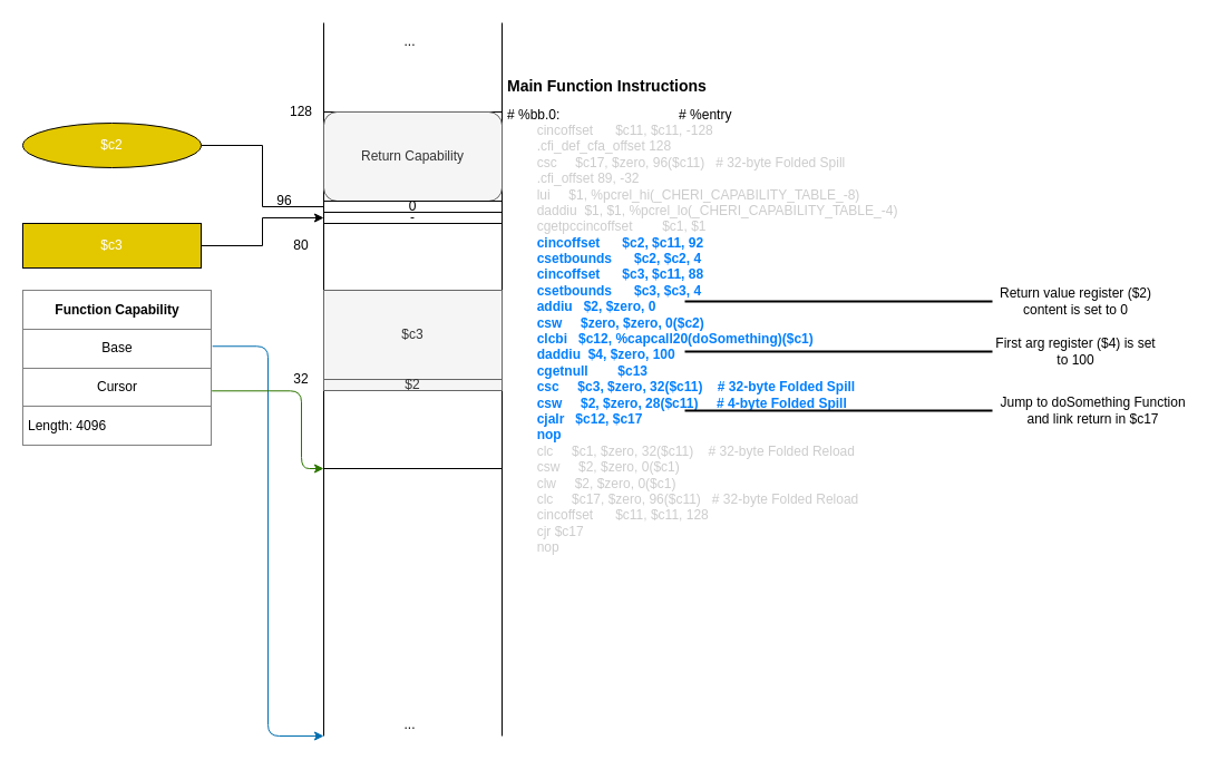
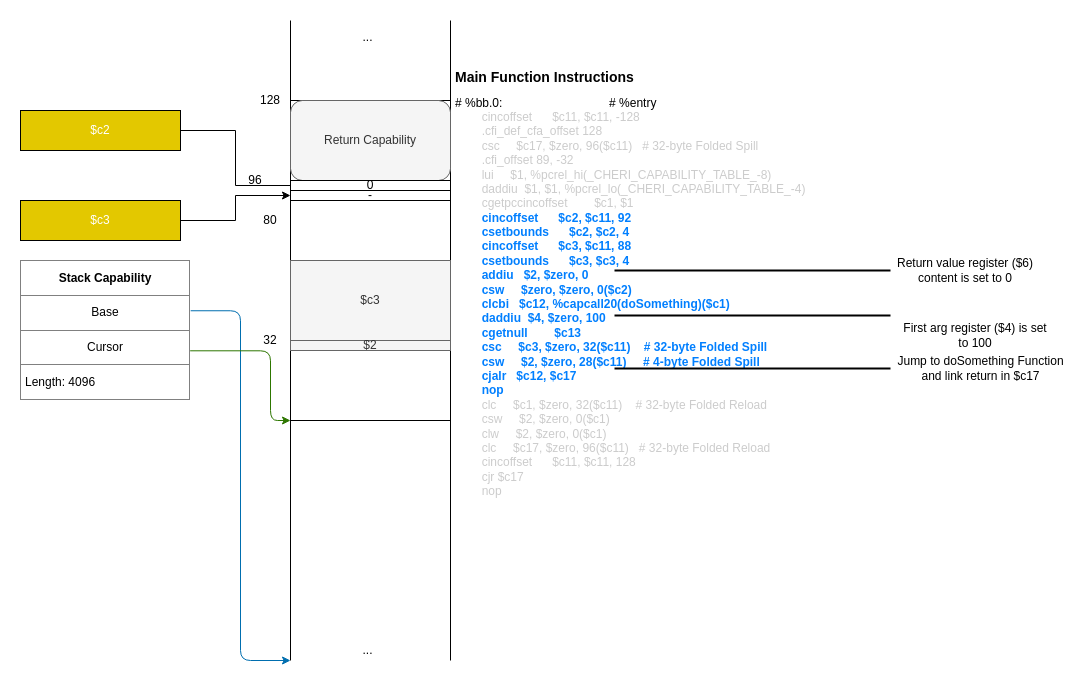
  <mxCell id="0" />
  <mxCell id="1" parent="0" />
  <mxCell id="2" value="&lt;h1 style=&quot;font-size: 14px&quot;&gt;Main Function Instructions&lt;/h1&gt;&lt;div&gt;&lt;div&gt;# %bb.0:&amp;nbsp; &amp;nbsp; &amp;nbsp; &amp;nbsp; &amp;nbsp; &amp;nbsp; &amp;nbsp; &amp;nbsp; &amp;nbsp; &amp;nbsp; &amp;nbsp; &amp;nbsp; &amp;nbsp; &amp;nbsp; &amp;nbsp; &amp;nbsp; # %entry&lt;/div&gt;&lt;div&gt;&lt;font color=&quot;#cccccc&quot;&gt;&amp;nbsp; &amp;nbsp; &amp;nbsp; &amp;nbsp; cincoffset&amp;nbsp; &amp;nbsp; &amp;nbsp; $c11, $c11, -128&lt;/font&gt;&lt;/div&gt;&lt;div&gt;&lt;font color=&quot;#cccccc&quot;&gt;&amp;nbsp; &amp;nbsp; &amp;nbsp; &amp;nbsp; .cfi_def_cfa_offset 128&lt;/font&gt;&lt;/div&gt;&lt;div&gt;&lt;font color=&quot;#cccccc&quot;&gt;&amp;nbsp; &amp;nbsp; &amp;nbsp; &amp;nbsp; csc&amp;nbsp; &amp;nbsp; &amp;nbsp;$c17, $zero, 96($c11)&amp;nbsp; &amp;nbsp;# 32-byte Folded Spill&lt;/font&gt;&lt;/div&gt;&lt;div&gt;&lt;font color=&quot;#cccccc&quot;&gt;&amp;nbsp; &amp;nbsp; &amp;nbsp; &amp;nbsp; .cfi_offset 89, -32&lt;/font&gt;&lt;/div&gt;&lt;div&gt;&lt;font color=&quot;#cccccc&quot;&gt;&amp;nbsp; &amp;nbsp; &amp;nbsp; &amp;nbsp; lui&amp;nbsp; &amp;nbsp; &amp;nbsp;$1, %pcrel_hi(_CHERI_CAPABILITY_TABLE_-8)&lt;/font&gt;&lt;/div&gt;&lt;div&gt;&lt;font color=&quot;#cccccc&quot;&gt;&amp;nbsp; &amp;nbsp; &amp;nbsp; &amp;nbsp; daddiu&amp;nbsp; $1, $1, %pcrel_lo(_CHERI_CAPABILITY_TABLE_-4)&lt;/font&gt;&lt;/div&gt;&lt;div&gt;&lt;font color=&quot;#cccccc&quot;&gt;&amp;nbsp; &amp;nbsp; &amp;nbsp; &amp;nbsp; cgetpccincoffset&amp;nbsp; &amp;nbsp; &amp;nbsp; &amp;nbsp; $c1, $1&lt;/font&gt;&lt;/div&gt;&lt;div&gt;&amp;nbsp; &amp;nbsp; &amp;nbsp; &amp;nbsp; &lt;font color=&quot;#007fff&quot;&gt;&lt;b&gt;cincoffset&amp;nbsp; &amp;nbsp; &amp;nbsp; $c2, $c11, 92&lt;/b&gt;&lt;/font&gt;&lt;/div&gt;&lt;div&gt;&lt;font color=&quot;#007fff&quot;&gt;&lt;b&gt;&amp;nbsp; &amp;nbsp; &amp;nbsp; &amp;nbsp; csetbounds&amp;nbsp; &amp;nbsp; &amp;nbsp; $c2, $c2, 4&lt;/b&gt;&lt;/font&gt;&lt;/div&gt;&lt;div&gt;&lt;font color=&quot;#007fff&quot;&gt;&lt;b&gt;&amp;nbsp; &amp;nbsp; &amp;nbsp; &amp;nbsp; cincoffset&amp;nbsp; &amp;nbsp; &amp;nbsp; $c3, $c11, 88&lt;/b&gt;&lt;/font&gt;&lt;/div&gt;&lt;div&gt;&lt;font color=&quot;#007fff&quot;&gt;&lt;b&gt;&amp;nbsp; &amp;nbsp; &amp;nbsp; &amp;nbsp; csetbounds&amp;nbsp; &amp;nbsp; &amp;nbsp; $c3, $c3, 4&lt;/b&gt;&lt;/font&gt;&lt;/div&gt;&lt;div&gt;&lt;font color=&quot;#007fff&quot;&gt;&lt;b&gt;&amp;nbsp; &amp;nbsp; &amp;nbsp; &amp;nbsp; addiu&amp;nbsp; &amp;nbsp;$2, $zero, 0&lt;/b&gt;&lt;/font&gt;&lt;/div&gt;&lt;div&gt;&lt;font color=&quot;#007fff&quot;&gt;&lt;b&gt;&amp;nbsp; &amp;nbsp; &amp;nbsp; &amp;nbsp; csw&amp;nbsp; &amp;nbsp; &amp;nbsp;$zero, $zero, 0($c2)&lt;/b&gt;&lt;/font&gt;&lt;/div&gt;&lt;div&gt;&lt;font color=&quot;#007fff&quot;&gt;&lt;b&gt;&amp;nbsp; &amp;nbsp; &amp;nbsp; &amp;nbsp; clcbi&amp;nbsp; &amp;nbsp;$c12, %capcall20(doSomething)($c1)&lt;/b&gt;&lt;/font&gt;&lt;/div&gt;&lt;div&gt;&lt;font color=&quot;#007fff&quot;&gt;&lt;b&gt;&amp;nbsp; &amp;nbsp; &amp;nbsp; &amp;nbsp; daddiu&amp;nbsp; $4, $zero, 100&lt;/b&gt;&lt;/font&gt;&lt;/div&gt;&lt;div&gt;&lt;font color=&quot;#007fff&quot;&gt;&lt;b&gt;&amp;nbsp; &amp;nbsp; &amp;nbsp; &amp;nbsp; cgetnull&amp;nbsp; &amp;nbsp; &amp;nbsp; &amp;nbsp; $c13&lt;/b&gt;&lt;/font&gt;&lt;/div&gt;&lt;div&gt;&lt;font color=&quot;#007fff&quot;&gt;&lt;b&gt;&amp;nbsp; &amp;nbsp; &amp;nbsp; &amp;nbsp; csc&amp;nbsp; &amp;nbsp; &amp;nbsp;$c3, $zero, 32($c11)&amp;nbsp; &amp;nbsp; # 32-byte Folded Spill&lt;/b&gt;&lt;/font&gt;&lt;/div&gt;&lt;div&gt;&lt;font color=&quot;#cccccc&quot;&gt;&amp;nbsp; &amp;nbsp; &amp;nbsp; &amp;nbsp; &lt;/font&gt;&lt;b&gt;&lt;font color=&quot;#007fff&quot;&gt;csw&amp;nbsp; &amp;nbsp; &amp;nbsp;$2, $zero, 28($c11)&amp;nbsp; &amp;nbsp; &amp;nbsp;# 4-byte Folded Spill&lt;/font&gt;&lt;/b&gt;&lt;/div&gt;&lt;div&gt;&lt;font color=&quot;#cccccc&quot;&gt;&amp;nbsp; &amp;nbsp; &amp;nbsp; &amp;nbsp; &lt;/font&gt;&lt;font color=&quot;#007fff&quot;&gt;&lt;b&gt;cjalr&amp;nbsp; &amp;nbsp;$c12, $c17&lt;/b&gt;&lt;/font&gt;&lt;/div&gt;&lt;div&gt;&lt;font color=&quot;#007fff&quot;&gt;&lt;b&gt;&amp;nbsp; &amp;nbsp; &amp;nbsp; &amp;nbsp; nop&lt;/b&gt;&lt;/font&gt;&lt;/div&gt;&lt;div&gt;&lt;font color=&quot;#cccccc&quot;&gt;&amp;nbsp; &amp;nbsp; &amp;nbsp; &amp;nbsp; clc&amp;nbsp; &amp;nbsp; &amp;nbsp;$c1, $zero, 32($c11)&amp;nbsp; &amp;nbsp; # 32-byte Folded Reload&lt;/font&gt;&lt;/div&gt;&lt;div&gt;&lt;font color=&quot;#cccccc&quot;&gt;&amp;nbsp; &amp;nbsp; &amp;nbsp; &amp;nbsp; csw&amp;nbsp; &amp;nbsp; &amp;nbsp;$2, $zero, 0($c1)&lt;/font&gt;&lt;/div&gt;&lt;div&gt;&lt;font color=&quot;#cccccc&quot;&gt;&amp;nbsp; &amp;nbsp; &amp;nbsp; &amp;nbsp; clw&amp;nbsp; &amp;nbsp; &amp;nbsp;$2, $zero, 0($c1)&lt;/font&gt;&lt;/div&gt;&lt;div&gt;&lt;font color=&quot;#cccccc&quot;&gt;&amp;nbsp; &amp;nbsp; &amp;nbsp; &amp;nbsp; clc&amp;nbsp; &amp;nbsp; &amp;nbsp;$c17, $zero, 96($c11)&amp;nbsp; &amp;nbsp;# 32-byte Folded Reload&lt;/font&gt;&lt;/div&gt;&lt;div&gt;&lt;font color=&quot;#cccccc&quot;&gt;&amp;nbsp; &amp;nbsp; &amp;nbsp; &amp;nbsp; cincoffset&amp;nbsp; &amp;nbsp; &amp;nbsp; $c11, $c11, 128&lt;/font&gt;&lt;/div&gt;&lt;div&gt;&lt;font color=&quot;#cccccc&quot;&gt;&amp;nbsp; &amp;nbsp; &amp;nbsp; &amp;nbsp; cjr $c17&lt;/font&gt;&lt;/div&gt;&lt;div&gt;&lt;font color=&quot;#cccccc&quot;&gt;&amp;nbsp; &amp;nbsp; &amp;nbsp; &amp;nbsp; nop&lt;/font&gt;&lt;/div&gt;&lt;/div&gt;&lt;div&gt;&lt;br&gt;&lt;/div&gt;" style="text;html=1;strokeColor=none;fillColor=none;spacing=5;spacingTop=-20;whiteSpace=wrap;overflow=hidden;rounded=0;" parent="1" vertex="1"><mxGeometry x="450" y="70" width="420" height="520" as="geometry" /></mxCell>
  <mxCell id="3" value="" style="endArrow=none;html=1;" parent="1" edge="1"><mxGeometry width="50" height="50" relative="1" as="geometry"><mxPoint x="290" y="660" as="sourcePoint" /><mxPoint x="290" y="20" as="targetPoint" /></mxGeometry></mxCell>
  <mxCell id="4" value="" style="endArrow=none;html=1;" parent="1" edge="1"><mxGeometry width="50" height="50" relative="1" as="geometry"><mxPoint x="450" y="660" as="sourcePoint" /><mxPoint x="450" y="20" as="targetPoint" /></mxGeometry></mxCell>
  <mxCell id="5" value="" style="rounded=0;whiteSpace=wrap;html=1;" parent="1" vertex="1"><mxGeometry x="290" y="100" width="160" height="320" as="geometry" /></mxCell>
- <mxCell id="6" value="&lt;table border=&quot;1&quot; width=&quot;100%&quot; cellpadding=&quot;4&quot; style=&quot;width: 100% ; height: 100% ; border-collapse: collapse&quot;&gt;&lt;tbody&gt;&lt;tr&gt;&lt;th align=&quot;center&quot;&gt;&lt;b&gt;Function Capability&lt;/b&gt;&lt;/th&gt;&lt;/tr&gt;&lt;tr&gt;&lt;td align=&quot;center&quot;&gt;Base&lt;/td&gt;&lt;/tr&gt;&lt;tr&gt;&lt;td style=&quot;text-align: center&quot;&gt;Cursor&lt;/td&gt;&lt;/tr&gt;&lt;tr&gt;&lt;td&gt;Length: 4096&lt;/td&gt;&lt;/tr&gt;&lt;/tbody&gt;&lt;/table&gt;" style="text;html=1;strokeColor=none;fillColor=none;overflow=fill;" parent="1" vertex="1"><mxGeometry x="20" y="260" width="170" height="140" as="geometry" /></mxCell>
+ <mxCell id="6" value="&lt;table border=&quot;1&quot; width=&quot;100%&quot; cellpadding=&quot;4&quot; style=&quot;width: 100% ; height: 100% ; border-collapse: collapse&quot;&gt;&lt;tbody&gt;&lt;tr&gt;&lt;th align=&quot;center&quot;&gt;&lt;b&gt;Stack Capability&lt;/b&gt;&lt;/th&gt;&lt;/tr&gt;&lt;tr&gt;&lt;td align=&quot;center&quot;&gt;Base&lt;/td&gt;&lt;/tr&gt;&lt;tr&gt;&lt;td style=&quot;text-align: center&quot;&gt;Cursor&lt;/td&gt;&lt;/tr&gt;&lt;tr&gt;&lt;td&gt;Length: 4096&lt;/td&gt;&lt;/tr&gt;&lt;/tbody&gt;&lt;/table&gt;" style="text;html=1;strokeColor=none;fillColor=none;overflow=fill;" parent="1" vertex="1"><mxGeometry x="20" y="260" width="170" height="140" as="geometry" /></mxCell>
  <mxCell id="7" value="" style="endArrow=classic;html=1;exitX=1.001;exitY=0.359;exitDx=0;exitDy=0;exitPerimeter=0;edgeStyle=elbowEdgeStyle;fillColor=#1ba1e2;strokeColor=#006EAF;" parent="1" source="6" edge="1"><mxGeometry width="50" height="50" relative="1" as="geometry"><mxPoint x="110" y="230" as="sourcePoint" /><mxPoint x="290" y="660" as="targetPoint" /></mxGeometry></mxCell>
  <mxCell id="8" value="..." style="text;html=1;align=center;verticalAlign=middle;resizable=0;points=[];autosize=1;" parent="1" vertex="1"><mxGeometry x="352" y="27" width="30" height="20" as="geometry" /></mxCell>
  <mxCell id="9" value="..." style="text;html=1;align=center;verticalAlign=middle;resizable=0;points=[];autosize=1;" parent="1" vertex="1"><mxGeometry x="352" y="640" width="30" height="20" as="geometry" /></mxCell>
  <mxCell id="10" value="" style="endArrow=classic;html=1;exitX=0.998;exitY=0.645;exitDx=0;exitDy=0;exitPerimeter=0;entryX=0;entryY=1;entryDx=0;entryDy=0;edgeStyle=elbowEdgeStyle;fillColor=#60a917;strokeColor=#2D7600;" parent="1" source="6" target="5" edge="1"><mxGeometry width="50" height="50" relative="1" as="geometry"><mxPoint x="150" y="480" as="sourcePoint" /><mxPoint x="200" y="430" as="targetPoint" /><Array as="points"><mxPoint x="270" y="380" /></Array></mxGeometry></mxCell>
  <mxCell id="11" value="Return Capability" style="whiteSpace=wrap;html=1;fillColor=#f5f5f5;strokeColor=#666666;fontColor=#333333;rounded=1;" parent="1" vertex="1"><mxGeometry x="290" y="100" width="160" height="80" as="geometry" /></mxCell>
  <mxCell id="12" value="96" style="text;html=1;strokeColor=none;fillColor=none;align=center;verticalAlign=middle;whiteSpace=wrap;rounded=0;" parent="1" vertex="1"><mxGeometry x="235" y="170" width="40" height="20" as="geometry" /></mxCell>
  <mxCell id="13" value="128" style="text;html=1;strokeColor=none;fillColor=none;align=center;verticalAlign=middle;whiteSpace=wrap;rounded=0;" parent="1" vertex="1"><mxGeometry x="250" y="90" width="40" height="20" as="geometry" /></mxCell>
  <mxCell id="14" style="edgeStyle=elbowEdgeStyle;rounded=0;orthogonalLoop=1;jettySize=auto;html=1;exitX=1;exitY=0.5;exitDx=0;exitDy=0;entryX=0;entryY=0.5;entryDx=0;entryDy=0;endArrow=none;" parent="1" source="15" target="18" edge="1"><mxGeometry relative="1" as="geometry" /></mxCell>
- <mxCell id="15" value="$c2" style="ellipse;whiteSpace=wrap;html=1;fillColor=#e3c800;strokeColor=#000000;fontColor=#ffffff;" parent="1" vertex="1"><mxGeometry x="20" y="110" width="160" height="40" as="geometry" /></mxCell>
+ <mxCell id="15" value="$c2" style="rounded=0;whiteSpace=wrap;html=1;fillColor=#e3c800;strokeColor=#000000;fontColor=#ffffff;" parent="1" vertex="1"><mxGeometry x="20" y="110" width="160" height="40" as="geometry" /></mxCell>
  <mxCell id="16" style="edgeStyle=elbowEdgeStyle;rounded=0;orthogonalLoop=1;jettySize=auto;html=1;exitX=1;exitY=0.5;exitDx=0;exitDy=0;entryX=0;entryY=0.5;entryDx=0;entryDy=0;" parent="1" source="17" target="19" edge="1"><mxGeometry relative="1" as="geometry" /></mxCell>
  <mxCell id="17" value="$c3" style="rounded=0;whiteSpace=wrap;html=1;fillColor=#e3c800;strokeColor=#000000;fontColor=#ffffff;" parent="1" vertex="1"><mxGeometry x="20" y="200" width="160" height="40" as="geometry" /></mxCell>
  <mxCell id="18" value="0" style="rounded=0;whiteSpace=wrap;html=1;strokeColor=#000000;" parent="1" vertex="1"><mxGeometry x="290" y="180" width="160" height="10" as="geometry" /></mxCell>
  <mxCell id="19" value="-" style="rounded=0;whiteSpace=wrap;html=1;strokeColor=#000000;" parent="1" vertex="1"><mxGeometry x="290" y="190" width="160" height="10" as="geometry" /></mxCell>
- <mxCell id="20" value="Return value register ($2) content is set to 0" style="text;html=1;strokeColor=none;fillColor=none;align=center;verticalAlign=middle;whiteSpace=wrap;rounded=0;" parent="1" vertex="1"><mxGeometry x="890" y="260" width="150" height="20" as="geometry" /></mxCell>
+ <mxCell id="20" value="Return value register ($6) content is set to 0" style="text;html=1;strokeColor=none;fillColor=none;align=center;verticalAlign=middle;whiteSpace=wrap;rounded=0;" parent="1" vertex="1"><mxGeometry x="890" y="260" width="150" height="20" as="geometry" /></mxCell>
  <mxCell id="21" value="" style="line;strokeWidth=2;html=1;" parent="1" vertex="1"><mxGeometry x="614" y="265" width="276" height="10" as="geometry" /></mxCell>
  <mxCell id="22" value="" style="line;strokeWidth=2;html=1;" parent="1" vertex="1"><mxGeometry x="614" y="310" width="276" height="10" as="geometry" /></mxCell>
- <mxCell id="23" value="First arg register ($4) is set to 100" style="text;html=1;strokeColor=none;fillColor=none;align=center;verticalAlign=middle;whiteSpace=wrap;rounded=0;" parent="1" vertex="1"><mxGeometry x="890" y="305" width="150" height="20" as="geometry" /></mxCell>
+ <mxCell id="23" value="First arg register ($4) is set to 100" style="text;html=1;strokeColor=none;fillColor=none;align=center;verticalAlign=middle;whiteSpace=wrap;rounded=0;" parent="1" vertex="1"><mxGeometry x="900" y="325" width="150" height="20" as="geometry" /></mxCell>
  <mxCell id="24" value="80" style="text;html=1;strokeColor=none;fillColor=none;align=center;verticalAlign=middle;whiteSpace=wrap;rounded=0;" parent="1" vertex="1"><mxGeometry x="250" y="210" width="40" height="20" as="geometry" /></mxCell>
  <mxCell id="25" value="32" style="text;html=1;strokeColor=none;fillColor=none;align=center;verticalAlign=middle;whiteSpace=wrap;rounded=0;" parent="1" vertex="1"><mxGeometry x="250" y="330" width="40" height="20" as="geometry" /></mxCell>
  <mxCell id="26" value="$c3" style="rounded=0;whiteSpace=wrap;html=1;strokeColor=#666666;fillColor=#f5f5f5;fontColor=#333333;" parent="1" vertex="1"><mxGeometry x="290" y="260" width="160" height="80" as="geometry" /></mxCell>
  <mxCell id="27" value="$2" style="rounded=0;whiteSpace=wrap;html=1;strokeColor=#666666;fillColor=#f5f5f5;fontColor=#333333;" parent="1" vertex="1"><mxGeometry x="290" y="340" width="160" height="10" as="geometry" /></mxCell>
  <mxCell id="28" value="" style="line;strokeWidth=2;html=1;" parent="1" vertex="1"><mxGeometry x="614" y="363" width="276" height="10" as="geometry" /></mxCell>
  <mxCell id="29" value="Jump to doSomething Function&lt;br&gt;and link return in $c17" style="text;html=1;align=center;verticalAlign=middle;resizable=0;points=[];autosize=1;" parent="1" vertex="1"><mxGeometry x="890" y="353" width="180" height="30" as="geometry" /></mxCell>
